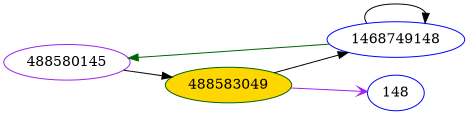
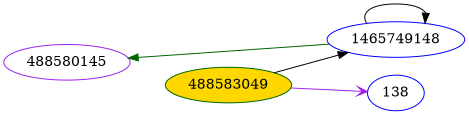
  digraph {
    rankdir=LR
    node [color=blue fillcolor=white style=filled]
    edge [arrowhead=normal color=black]
    488580145 [color=purple]
    488583049 [color=darkgreen fillcolor=gold]
-   1465749148 [label=1468749148]
-   138 [label=148]
-   488580145 -> 488583049
+   1465749148
+   138
    488583049 -> 1465749148
    488583049 -> 138 [arrowhead=vee color=purple]
    1465749148 -> 488580145 [color=darkgreen]
    1465749148 -> 1465749148
  }
